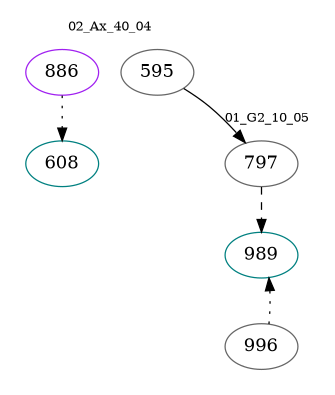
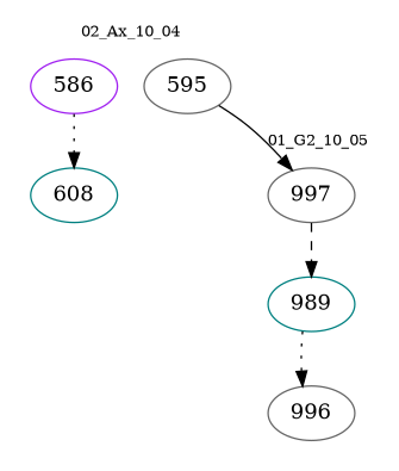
  digraph {
    node [color=gray40]
    edge [color=black style=dotted]
    n1 [label=595]
-   n2 [color=purple label=886]
+   n2 [color=purple label=586]
    n3 [color=teal label=608]
-   n4 [label=797]
+   n4 [label=997]
    n5 [color=teal label=989]
    n6 [label=996]
    subgraph cluster_1 {
      color=white
      fontsize=10
-     label="02_Ax_40_04"
+     label="02_Ax_10_04"
      n1
      n2
      n3
    }
    subgraph cluster_2 {
      color=white
      fontsize=10
      label="01_G2_10_05"
      n4
      n5
      n6
    }
    n1 -> n4 [style=solid]
    n2 -> n3
    n4 -> n5 [style=dashed]
-   n6 -> n5
+   n5 -> n6
  }
